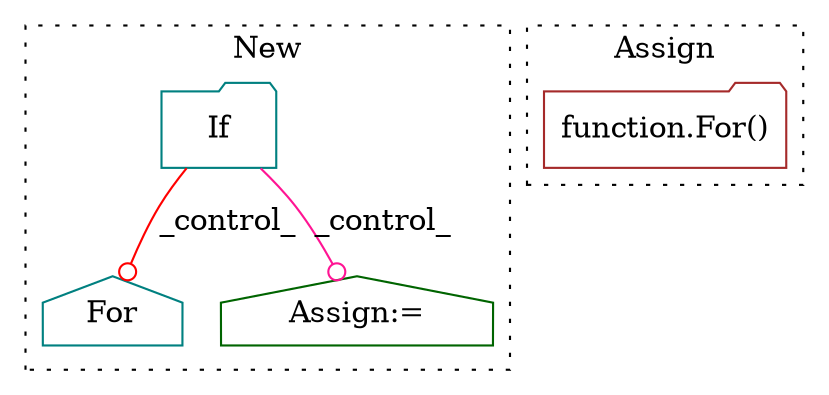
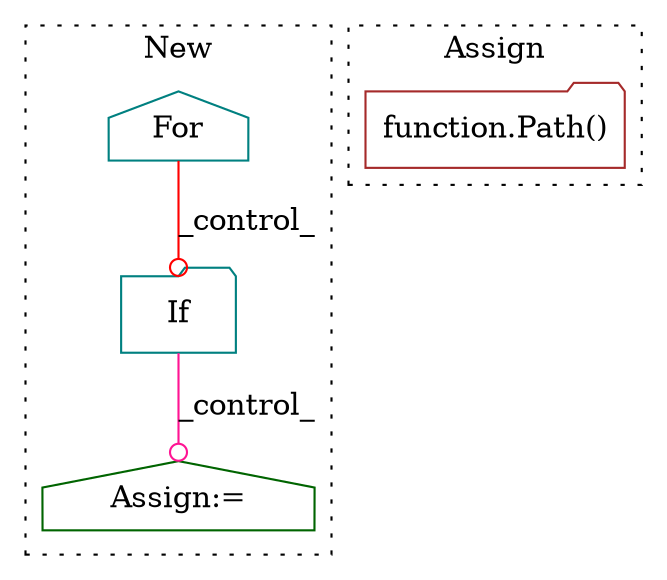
  digraph {
    node [color=teal l=3 shape=house]
    edge [arrowhead=odot]
    n1 [a=107 l="4,14" label=For s="2863,2897"]
    n2 [a=68 color=darkgreen label="Assign:=" s=3106]
    n3 [a=96 label=If s=2911 shape=folder]
-   n4 [a=75 color=brown l="5,1" label="function.For()" s="3044,3060" shape=folder]
+   n4 [a=75 color=brown l="5,1" label="function.Path()" s="3044,3060" shape=folder]
    subgraph cluster_1 {
      label=New
      style=dotted
      n1
      n2
      n3
    }
    subgraph cluster_2 {
      label=Assign
      style=dotted
      n4
    }
-   n3 -> n1 [color=red label=_control_]
+   n1 -> n3 [color=red label=_control_]
    n3 -> n2 [color=deeppink label=_control_]
  }
